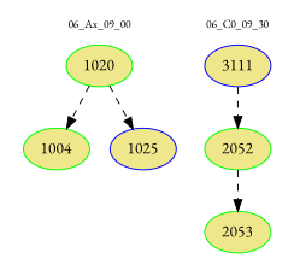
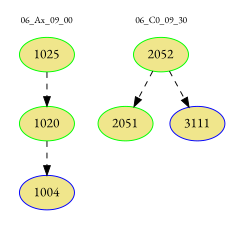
  digraph {
    fontname="EB Garamond"
    node [color=green fillcolor=khaki fontname="EB Garamond" style=filled]
    edge [color=black fontname="EB Garamond" style=dashed]
    n1 [label=1020]
-   n2 [label=1004]
-   n3 [color=blue label=1025]
+   n2 [color=blue label=1004]
+   n3 [label=1025]
    n4 [label=2052]
-   n5 [label=2053]
+   n5 [label=2051]
    n6 [color=blue label=3111]
    subgraph cluster_1 {
      color=white
      fontsize=10
      label="06_Ax_09_00"
      n1
      n2
      n3
    }
    subgraph cluster_2 {
      color=white
      fontsize=10
      label="06_C0_09_30"
      n4
      n5
      n6
    }
    n1 -> n2
-   n1 -> n3
+   n3 -> n1
    n4 -> n5
-   n6 -> n4
+   n4 -> n6
  }
